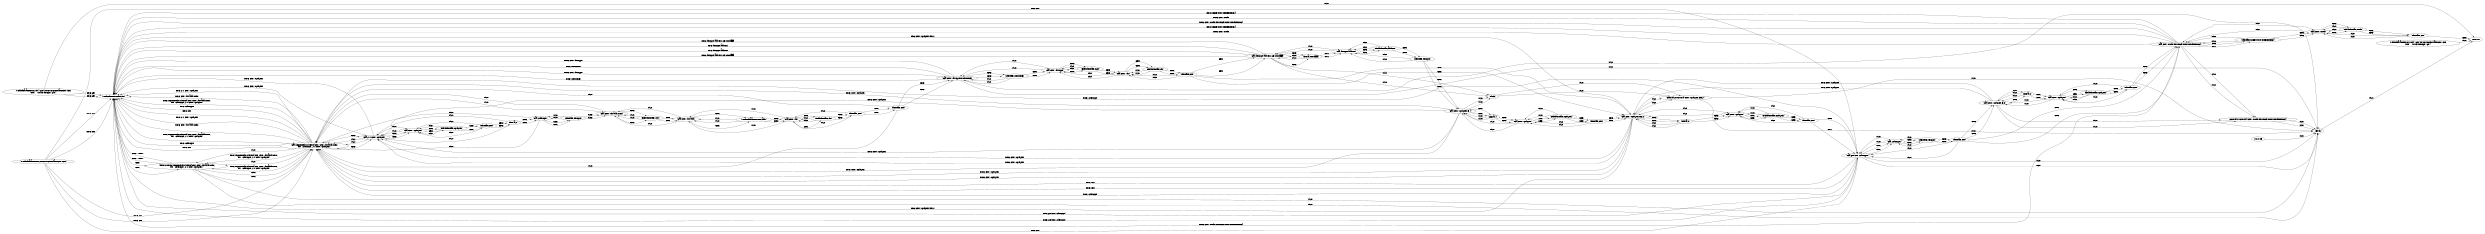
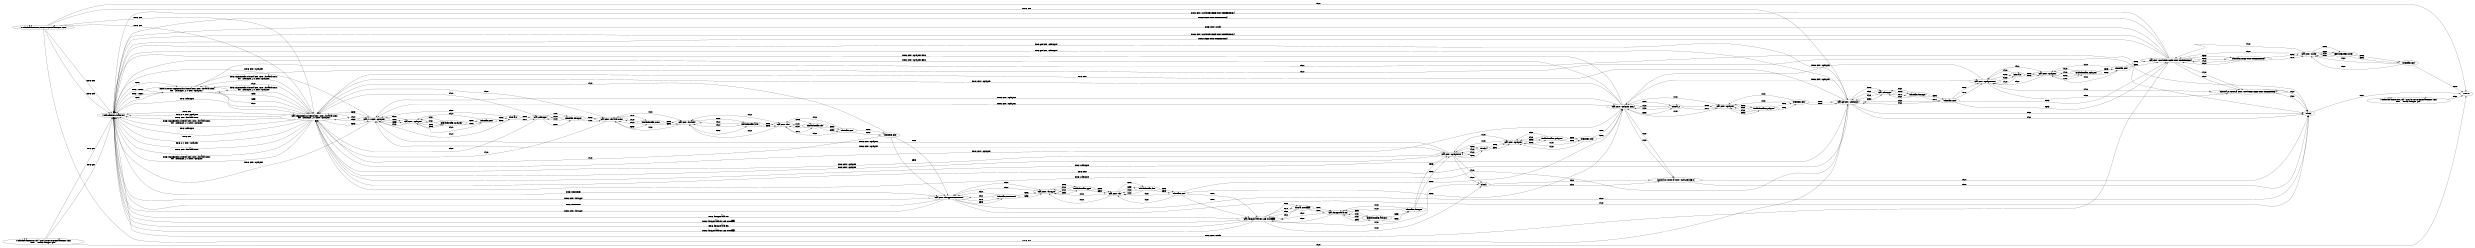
  digraph {
    rankdir=LR
    n1 [label="(MethodReturn,static int)"]
    n2 [label="(Return,return segmented_write_std(ctxt, ctxt->dst.addr.mem,\n\t\t\t\t   &desc_ptr, 2 + ctxt->op_bytes);)"]
    n3 [label="(Call,segmented_write_std(ctxt, ctxt->dst.addr.mem,\n\t\t\t\t   &desc_ptr, 2 + ctxt->op_bytes))"]
    n4 [label="(Block,)"]
    n5 [label="(MethodParameterIn,struct x86_emulate_ctxt *ctxt)"]
    1000101
    n7 [label="(Call,get(ctxt, &desc_ptr))"]
    n8 [label="(Call,2 + ctxt->op_bytes)"]
    n9 [label="(Call,&desc_ptr)"]
    n10 [label="(ControlStructure,if (ctxt->op_bytes == 2))"]
    n11 [label="(FieldIdentifier,op_bytes)"]
    n12 [label="(Call,ctxt->op_bytes)"]
    n13 [label="(Identifier,ctxt)"]
    n14 [label="(Call,ctxt->op_bytes == 2)"]
    n15 [label="(Literal,2)"]
    n16 [label="(Block,)"]
    n17 [label="(Call,ctxt->op_bytes)"]
-   n18 [label="(Literal,4)"]
+   n18 [label="(Block,4)"]
    n19 [label="(Call,ctxt->op_bytes = 4)"]
    n20 [label="(Call,ctxt->op_bytes)"]
    n21 [label="(FieldIdentifier,op_bytes)"]
    n22 [label="(Identifier,ctxt)"]
    n23 [label="(FieldIdentifier,address)"]
    n24 [label="(Call,desc_ptr.address)"]
    n25 [label="(Identifier,desc_ptr)"]
    n26 [label="(Call,desc_ptr.address &= 0x00ffffff)"]
    n27 [label="(Literal,0x00ffffff)"]
    n28 [label="(FieldIdentifier,type)"]
    n29 [label="(Call,ctxt->dst.type)"]
    n30 [label="(Call,ctxt->dst)"]
    n31 [label="(Call,ctxt->dst.type = OP_NONE)"]
    n32 [label="(FieldIdentifier,dst)"]
    n33 [label="(Identifier,OP_NONE)"]
    n34 [label="(Identifier,ctxt)"]
    n35 [label="(Identifier,ctxt)"]
    n36 [label="(Call,ctxt->dst.addr.mem)"]
-   n37 [label="(FieldIdentifier,void)"]
+   n37 [label="(FieldIdentifier,mem)"]
    n38 [label="(Call,ctxt->dst.addr)"]
-   n39 [label="(MethodParameterOut,addr)"]
+   n39 [label="(FieldIdentifier,addr)"]
    n40 [label="(Call,ctxt->dst)"]
    n41 [label="(FieldIdentifier,dst)"]
    n42 [label="(Identifier,ctxt)"]
    n43 [label="(FieldIdentifier,op_bytes)"]
    n44 [label="(Literal,2)"]
    n45 [label="(Call,&desc_ptr)"]
    n46 [label="(Identifier,desc_ptr)"]
    n47 [label="(Identifier,ctxt)"]
    n48 [label="(MethodParameterIn,void (*get)(struct x86_emulate_ctxt *ctxt,\n\t\t\t\t\t      struct desc_ptr *ptr))"]
    n49 [label="(MethodParameterOut,void (*get)(struct x86_emulate_ctxt *ctxt,\n\t\t\t\t\t      struct desc_ptr *ptr))"]
    n50 [label="(ControlStructure,if (ctxt->mode == X86EMUL_MODE_PROT64))"]
    n51 [label="(FieldIdentifier,mode)"]
    n52 [label="(Call,ctxt->mode)"]
    n53 [label="(Identifier,ctxt)"]
    n54 [label="(Call,ctxt->mode == X86EMUL_MODE_PROT64)"]
    n55 [label="(Identifier,X86EMUL_MODE_PROT64)"]
    n56 [label="(Literal,8)"]
    n57 [label="(Call,ctxt->op_bytes = 8)"]
    n58 [label="(Call,ctxt->op_bytes)"]
    n59 [label="(FieldIdentifier,op_bytes)"]
    n60 [label="(Identifier,ctxt)"]
    n61 [label="(Identifier,desc_ptr)"]
    n62 [label="(Identifier,ctxt)"]
-   1000105
    n1 -> n2 [label="CFG: "]
    n1 -> n2 [label="CFG: "]
    n2 -> n1 [label="DDG: <RET>"]
    n2 -> n1 [label="DDG: <RET>"]
    n2 -> n3 [label="CFG: "]
    n2 -> n3 [label="CFG: "]
    n2 -> n4 [label="AST: "]
    n2 -> n4 [label="AST: "]
    n3 -> n1 [label="DDG: 2 + ctxt->op_bytes"]
    n3 -> n1 [label="DDG: ctxt->dst.addr.mem"]
    n3 -> n1 [label="DDG: segmented_write_std(ctxt, ctxt->dst.addr.mem,\n\t\t\t\t   &desc_ptr, 2 + ctxt->op_bytes)"]
    n3 -> n1 [label="DDG: &desc_ptr"]
    n3 -> n1 [label="DDG: ctxt"]
    n3 -> n1 [label="DDG: 2 + ctxt->op_bytes"]
    n3 -> n1 [label="DDG: ctxt->dst.addr.mem"]
    n3 -> n1 [label="DDG: segmented_write_std(ctxt, ctxt->dst.addr.mem,\n\t\t\t\t   &desc_ptr, 2 + ctxt->op_bytes)"]
    n3 -> n1 [label="DDG: &desc_ptr"]
    n3 -> n1 [label="DDG: ctxt"]
    n3 -> n2 [label="AST: "]
    n3 -> n2 [label="DDG: segmented_write_std(ctxt, ctxt->dst.addr.mem,\n\t\t\t\t   &desc_ptr, 2 + ctxt->op_bytes)"]
    n3 -> n2 [label="AST: "]
    n3 -> n2 [label="DDG: segmented_write_std(ctxt, ctxt->dst.addr.mem,\n\t\t\t\t   &desc_ptr, 2 + ctxt->op_bytes)"]
    n3 -> n8 [label="CFG: "]
    n3 -> n8 [label="CFG: "]
    n4 -> 1000101 [label="AST: "]
    n5 -> n1 [label="DDG: ctxt"]
    n5 -> n1 [label="DDG: ctxt"]
    n5 -> n3 [label="DDG: ctxt"]
    n5 -> n3 [label="DDG: ctxt"]
+   n5 -> 1000101 [label="AST: "]
    n5 -> n7 [label="DDG: ctxt"]
    n5 -> n7 [label="DDG: ctxt"]
    n7 -> n1 [label="DDG: get(ctxt, &desc_ptr)"]
    n7 -> n1 [label="DDG: get(ctxt, &desc_ptr)"]
    n7 -> n3 [label="DDG: ctxt"]
    n7 -> n3 [label="DDG: &desc_ptr"]
    n7 -> n3 [label="DDG: ctxt"]
    n7 -> n3 [label="DDG: &desc_ptr"]
    n7 -> n4 [label="AST: "]
    n7 -> n4 [label="AST: "]
    n7 -> n9 [label="CFG: "]
    n7 -> n9 [label="CFG: "]
    n8 -> n1 [label="DDG: ctxt->op_bytes"]
    n8 -> n1 [label="DDG: ctxt->op_bytes"]
    n8 -> n3 [label="AST: "]
    n8 -> n3 [label="AST: "]
    n8 -> n17 [label="CFG: "]
    n8 -> n17 [label="CFG: "]
    n9 -> n7 [label="AST: "]
    n9 -> n7 [label="AST: "]
    n9 -> n61 [label="CFG: "]
    n9 -> n61 [label="CFG: "]
    n10 -> n4 [label="AST: "]
    n10 -> n4 [label="AST: "]
    n11 -> n12 [label="AST: "]
    n11 -> n12 [label="AST: "]
    n11 -> n13 [label="CFG: "]
    n11 -> n13 [label="CFG: "]
    n12 -> n11 [label="CFG: "]
    n12 -> n11 [label="CFG: "]
    n12 -> n14 [label="AST: "]
    n12 -> n14 [label="AST: "]
    n13 -> n7 [label="CFG: "]
    n13 -> n7 [label="CFG: "]
    n13 -> n12 [label="AST: "]
    n13 -> n12 [label="AST: "]
    n14 -> n1 [label="DDG: ctxt->op_bytes == 2"]
    n14 -> n1 [label="DDG: ctxt->op_bytes == 2"]
    n14 -> n3 [label="DDG: ctxt->op_bytes"]
    n14 -> n3 [label="DDG: ctxt->op_bytes"]
    n14 -> n8 [label="DDG: ctxt->op_bytes"]
    n14 -> n8 [label="DDG: ctxt->op_bytes"]
    n14 -> n10 [label="AST: "]
    n14 -> n10 [label="AST: "]
    n14 -> n15 [label="CFG: "]
    n14 -> n15 [label="CFG: "]
    n15 -> n12 [label="CFG: "]
    n15 -> n12 [label="CFG: "]
    n15 -> n14 [label="AST: "]
    n15 -> n14 [label="AST: "]
    n16 -> n10 [label="AST: "]
    n16 -> n10 [label="AST: "]
    n17 -> n8 [label="AST: "]
    n17 -> n8 [label="AST: "]
    n17 -> n43 [label="CFG: "]
    n17 -> n43 [label="CFG: "]
    n18 -> n19 [label="AST: "]
    n18 -> n19 [label="AST: "]
    n18 -> n20 [label="CFG: "]
    n18 -> n20 [label="CFG: "]
    n19 -> n3 [label="DDG: ctxt->op_bytes"]
    n19 -> n3 [label="DDG: ctxt->op_bytes"]
    n19 -> n8 [label="DDG: ctxt->op_bytes"]
    n19 -> n8 [label="DDG: ctxt->op_bytes"]
    n19 -> n16 [label="AST: "]
    n19 -> n16 [label="AST: "]
    n19 -> n18 [label="CFG: "]
    n19 -> n18 [label="CFG: "]
    n20 -> n19 [label="AST: "]
    n20 -> n19 [label="AST: "]
    n20 -> n21 [label="CFG: "]
    n20 -> n21 [label="CFG: "]
    n21 -> n20 [label="AST: "]
    n21 -> n20 [label="AST: "]
    n21 -> n22 [label="CFG: "]
    n21 -> n22 [label="CFG: "]
    n22 -> n14 [label="CFG: "]
    n22 -> n14 [label="CFG: "]
    n22 -> n20 [label="AST: "]
    n22 -> n20 [label="AST: "]
    n23 -> n24 [label="AST: "]
    n23 -> n24 [label="AST: "]
    n23 -> n25 [label="CFG: "]
    n23 -> n25 [label="CFG: "]
    n24 -> n23 [label="CFG: "]
    n24 -> n23 [label="CFG: "]
    n24 -> n26 [label="AST: "]
    n24 -> n26 [label="AST: "]
    n25 -> n19 [label="CFG: "]
    n25 -> n19 [label="CFG: "]
    n25 -> n24 [label="AST: "]
    n25 -> n24 [label="AST: "]
    n26 -> n1 [label="DDG: desc_ptr.address"]
    n26 -> n1 [label="DDG: desc_ptr.address &= 0x00ffffff"]
    n26 -> n1 [label="DDG: desc_ptr.address"]
    n26 -> n1 [label="DDG: desc_ptr.address &= 0x00ffffff"]
    n26 -> n16 [label="AST: "]
    n26 -> n16 [label="AST: "]
    n26 -> n27 [label="CFG: "]
    n26 -> n27 [label="CFG: "]
    n27 -> n24 [label="CFG: "]
    n27 -> n24 [label="CFG: "]
    n27 -> n26 [label="AST: "]
    n27 -> n26 [label="AST: "]
    n28 -> n29 [label="AST: "]
    n28 -> n29 [label="AST: "]
    n28 -> n30 [label="CFG: "]
    n28 -> n30 [label="CFG: "]
    n29 -> n28 [label="CFG: "]
    n29 -> n28 [label="CFG: "]
    n29 -> n31 [label="AST: "]
    n29 -> n31 [label="AST: "]
    n30 -> n29 [label="AST: "]
    n30 -> n29 [label="AST: "]
    n30 -> n32 [label="CFG: "]
    n30 -> n32 [label="CFG: "]
    n31 -> n1 [label="DDG: ctxt->dst.type"]
    n31 -> n1 [label="DDG: OP_NONE"]
    n31 -> n1 [label="DDG: ctxt->dst.type"]
    n31 -> n1 [label="DDG: OP_NONE"]
    n31 -> n4 [label="AST: "]
    n31 -> n4 [label="AST: "]
    n31 -> n33 [label="CFG: "]
    n31 -> n33 [label="CFG: "]
    n32 -> n30 [label="AST: "]
    n32 -> n30 [label="AST: "]
    n32 -> n34 [label="CFG: "]
    n32 -> n34 [label="CFG: "]
    n33 -> n29 [label="CFG: "]
    n33 -> n29 [label="CFG: "]
    n33 -> n31 [label="AST: "]
    n33 -> n31 [label="AST: "]
    n34 -> n14 [label="CFG: "]
    n34 -> n14 [label="CFG: "]
    n34 -> n26 [label="CFG: "]
    n34 -> n26 [label="CFG: "]
    n34 -> n30 [label="AST: "]
    n34 -> n30 [label="AST: "]
    n35 -> n3 [label="AST: "]
    n35 -> n3 [label="AST: "]
    n35 -> n31 [label="CFG: "]
    n35 -> n31 [label="CFG: "]
    n36 -> n3 [label="AST: "]
    n36 -> n3 [label="AST: "]
    n36 -> n37 [label="CFG: "]
    n36 -> n37 [label="CFG: "]
    n37 -> n36 [label="AST: "]
    n37 -> n36 [label="AST: "]
    n37 -> n38 [label="CFG: "]
    n37 -> n38 [label="CFG: "]
    n38 -> n36 [label="AST: "]
    n38 -> n36 [label="AST: "]
    n38 -> n39 [label="CFG: "]
    n38 -> n39 [label="CFG: "]
    n39 -> n38 [label="AST: "]
    n39 -> n38 [label="AST: "]
    n39 -> n40 [label="CFG: "]
    n39 -> n40 [label="CFG: "]
    n40 -> n38 [label="AST: "]
    n40 -> n38 [label="AST: "]
    n40 -> n41 [label="CFG: "]
    n40 -> n41 [label="CFG: "]
    n41 -> n40 [label="AST: "]
    n41 -> n40 [label="AST: "]
    n41 -> n42 [label="CFG: "]
    n41 -> n42 [label="CFG: "]
    n42 -> n35 [label="CFG: "]
    n42 -> n35 [label="CFG: "]
    n42 -> n40 [label="AST: "]
    n42 -> n40 [label="AST: "]
    n43 -> n17 [label="AST: "]
    n43 -> n17 [label="AST: "]
    n43 -> n47 [label="CFG: "]
    n43 -> n47 [label="CFG: "]
    n44 -> n8 [label="AST: "]
    n44 -> n8 [label="AST: "]
    n44 -> n45 [label="CFG: "]
    n44 -> n45 [label="CFG: "]
    n45 -> n3 [label="AST: "]
    n45 -> n3 [label="AST: "]
    n45 -> n46 [label="CFG: "]
    n45 -> n46 [label="CFG: "]
    n46 -> n36 [label="CFG: "]
    n46 -> n36 [label="CFG: "]
    n46 -> n45 [label="AST: "]
    n46 -> n45 [label="AST: "]
    n47 -> n17 [label="AST: "]
    n47 -> n17 [label="AST: "]
    n47 -> n44 [label="CFG: "]
    n47 -> n44 [label="CFG: "]
    n48 -> n1 [label="DDG: get"]
    n48 -> n1 [label="DDG: get"]
    n48 -> 1000101 [label="AST: "]
    n49 -> 1000101 [label="AST: "]
    n50 -> n4 [label="AST: "]
    n50 -> n4 [label="AST: "]
    n51 -> n52 [label="AST: "]
    n51 -> n52 [label="AST: "]
    n51 -> n53 [label="CFG: "]
    n51 -> n53 [label="CFG: "]
    n52 -> n51 [label="CFG: "]
    n52 -> n51 [label="CFG: "]
    n52 -> n54 [label="AST: "]
    n52 -> n54 [label="AST: "]
    n53 -> 1000101 [label="CFG: "]
    n53 -> n52 [label="AST: "]
    n53 -> n52 [label="AST: "]
    n54 -> n1 [label="DDG: ctxt->mode"]
    n54 -> n1 [label="DDG: ctxt->mode == X86EMUL_MODE_PROT64"]
    n54 -> n1 [label="DDG: X86EMUL_MODE_PROT64"]
    n54 -> n1 [label="DDG: ctxt->mode"]
    n54 -> n1 [label="DDG: ctxt->mode == X86EMUL_MODE_PROT64"]
    n54 -> n1 [label="DDG: X86EMUL_MODE_PROT64"]
    n54 -> n50 [label="AST: "]
    n54 -> n50 [label="AST: "]
    n54 -> n55 [label="CFG: "]
    n54 -> n55 [label="CFG: "]
    n55 -> n52 [label="CFG: "]
    n55 -> n52 [label="CFG: "]
    n55 -> n54 [label="AST: "]
    n55 -> n54 [label="AST: "]
    n56 -> n57 [label="AST: "]
    n56 -> n57 [label="AST: "]
    n56 -> n58 [label="CFG: "]
    n56 -> n58 [label="CFG: "]
    n57 -> n14 [label="DDG: ctxt->op_bytes"]
    n57 -> n14 [label="DDG: ctxt->op_bytes"]
    n57 -> n50 [label="AST: "]
    n57 -> n50 [label="AST: "]
    n57 -> n56 [label="CFG: "]
    n57 -> n56 [label="CFG: "]
    n58 -> n57 [label="AST: "]
    n58 -> n57 [label="AST: "]
    n58 -> n59 [label="CFG: "]
    n58 -> n59 [label="CFG: "]
    n59 -> n58 [label="AST: "]
    n59 -> n58 [label="AST: "]
    n59 -> n60 [label="CFG: "]
    n59 -> n60 [label="CFG: "]
    n60 -> n54 [label="CFG: "]
    n60 -> n54 [label="CFG: "]
    n60 -> n58 [label="AST: "]
    n60 -> n58 [label="AST: "]
    n61 -> n9 [label="AST: "]
    n61 -> n9 [label="AST: "]
    n61 -> n62 [label="CFG: "]
    n61 -> n62 [label="CFG: "]
    n62 -> n7 [label="AST: "]
    n62 -> n7 [label="AST: "]
    n62 -> n54 [label="CFG: "]
    n62 -> n54 [label="CFG: "]
    n62 -> n57 [label="CFG: "]
    n62 -> n57 [label="CFG: "]
-   1000105 -> n4 [label="AST: "]
  }
